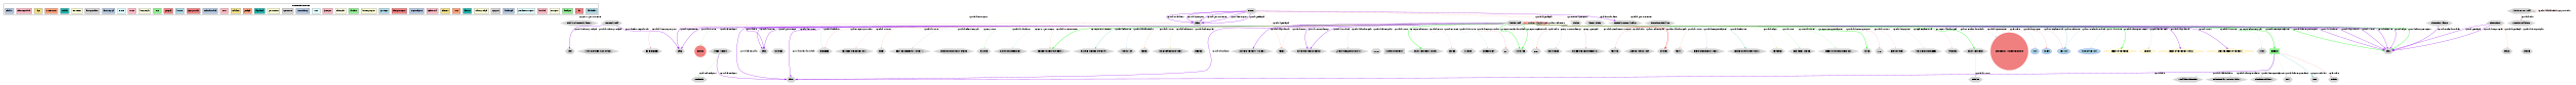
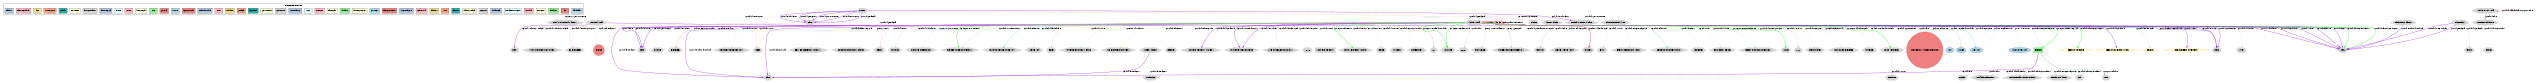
  digraph {
    bgcolor=white
    compound=true
    fontname="DejaVu Sans"
    rankdir=TB
    node [fillcolor=lightgray fontname="DejaVu Sans" fontsize=12 shape=hexagon style=filled color=gray]
    edge [color=purple fontname="DejaVu Sans" fontsize=10 penwidth=1]
    n1 [fillcolor=lightblue fontsize=8 label=Reference_text shape=box color=""]
    n2 [fillcolor=lightcoral fontsize=8 label=Text shape=box color=""]
    n3 [fillcolor=lightgreen fontsize=8 label=Text_creation shape=box color=""]
    n4 [fillcolor=lightyellow fontsize=8 label=Colonization shape=box color=""]
    n5 [fillcolor=lightpink fontsize=8 label=Prominence shape=box color=""]
    n6 [fillcolor=lightcyan fontsize=8 label=Judgment_communication shape=box color=""]
    n7 [fillcolor=lightsteelblue fontsize=8 label=People_by_age shape=box color=""]
    n8 [fontsize=8 label=Translating shape=box color=""]
    n9 [fillcolor=lightgoldenrodyellow fontsize=8 label=Intentionally_create shape=box color=""]
    n10 [fillcolor=lightseagreen fontsize=8 label=Becoming shape=box color=""]
    n11 [fillcolor=lightsalmon fontsize=8 label=Kinship shape=box color=""]
    n12 [fillcolor=lightgoldenrod fontsize=8 label=Being_born shape=box color=""]
    n13 [fillcolor=lightpink fontsize=8 label=State_continue shape=box color=""]
    n14 [fillcolor=lightsteelblue fontsize=8 label=Education_teaching shape=box color=""]
    n15 [fillcolor=lightcoral fontsize=8 label=Temporal_collocation shape=box color=""]
    n16 [fillcolor=lightblue fontsize=8 label=Activity_start shape=box color=""]
    n17 [fillcolor=lightgoldenrodyellow fontsize=8 label=Proportional_quantity shape=box color=""]
    n18 [fillcolor=lightgreen fontsize=8 label=Membership shape=box color=""]
    n19 [fillcolor=lightyellow fontsize=8 label=Being_named shape=box color=""]
    n20 [fillcolor=lightpink fontsize=8 label=Participation shape=box color=""]
    n21 [fillcolor=lightcyan fontsize=8 label=Motion shape=box color=""]
    n22 [fillcolor=lightsteelblue fontsize=8 label=Motion_directional shape=box color=""]
    n23 [fontsize=8 label=Labor_product shape=box color=""]
    n24 [fillcolor=lightgoldenrodyellow fontsize=8 label=Activity_ongoing shape=box color=""]
    n25 [fillcolor=lightseagreen fontsize=8 label=Relative_time shape=box color=""]
    n26 [fillcolor=lightsalmon fontsize=8 label=Aggregate shape=box color=""]
    n27 [fillcolor=lightgoldenrod fontsize=8 label=Time_vector shape=box color=""]
    n28 [fillcolor=lightpink fontsize=8 label=Gizmo shape=box color=""]
    n29 [fillcolor=lightsteelblue fontsize=8 label=Subjective_influence shape=box color=""]
    n30 [fillcolor=lightcoral fontsize=8 label=Cardinal_numbers shape=box color=""]
    n31 [fillcolor=lightblue fontsize=8 label=Publishing shape=box color=""]
    n32 [fillcolor=lightcoral fontsize=8 label=Assistance shape=box color=""]
    n33 [fillcolor=lightgreen fontsize=8 label=Using shape=box color=""]
    n34 [fillcolor=lightyellow fontsize=8 label=Political_locales shape=box color=""]
    n35 [fillcolor=lightpink fontsize=8 label=Inclusion shape=box color=""]
    n36 [fillcolor=lightcyan fontsize=8 label=Buildings shape=box color=""]
    n37 [fillcolor=lightsteelblue fontsize=8 label=Becoming_aware shape=box color=""]
    n38 [fontsize=8 label=Temporal_subregion shape=box color=""]
    n39 [fillcolor=lightgoldenrodyellow fontsize=8 label=Growing_food shape=box color=""]
    n40 [fillcolor=lightseagreen fontsize=8 label=Increment shape=box color=""]
    n41 [fillcolor=lightsalmon fontsize=8 label=Living_conditions shape=box color=""]
    n42 [fillcolor=lightgoldenrod fontsize=8 label=Death shape=box color=""]
    n43 [fillcolor=lightpink fontsize=8 label=Becoming_a_member shape=box color=""]
    n44 [fillcolor=lightsteelblue fontsize=8 label=Frequency shape=box color=""]
    n45 [label="their involvement in litera..."]
    n46 [color=red fillcolor=lightcoral label=authors shape=circle]
    n47 [color=red fillcolor=lightcoral label="20th-century modernist authors" shape=circle]
    n48 [color=green fillcolor=lightgreen label=England shape=box]
    n49 [label="Woolf disambiguation"]
    n50 [label="advocates for women’s right..."]
    n51 [label="classics and history"]
    n52 [label="Virginia Woolf"]
    n53 [label=uses]
    n54 [label=article]
    n55 [label=1941]
    n56 [label=early]
    n57 [color=blue fillcolor=lightblue label=work shape=ellipse]
    n58 [color=blue fillcolor=lightblue label=novels shape=ellipse]
    n59 [color=blue fillcolor=lightblue label="Her work" shape=ellipse]
    n60 [color=blue fillcolor=lightblue label="much of her work" shape=ellipse]
    n61 [color=orange fillcolor=lightyellow label="death of her father" shape=diamond]
    n62 [color=orange fillcolor=lightyellow label=seventh shape=diamond]
    n63 [color=orange fillcolor=lightyellow label="death of her father in 1904" shape=diamond]
    n64 [color=orange fillcolor=lightyellow label="After the death of her fath..." shape=diamond]
    n65 [label=1912]
    n66 [label=which]
    n67 [label=1904]
    n68 [label=1900]
    n69 [label=buildings]
    n70 [label=languages]
    n71 [label="her sister, the painter Van..."]
    n72 [label=sister]
    n73 [label="early advocates for women ’..."]
    n74 [label="bohemian Bloomsbury district"]
    n75 [label=founding]
    n76 [label="publishing professionally"]
    n77 [label="blended household of eight ..."]
    n78 [label="founding member of the infl..."]
    n79 [label="Virginia Wolf"]
    n80 [label=father]
    n81 [label=literary]
+   n82 [label="influential Bloomsbury Group"]
    n83 [label="into an affluent and intell..."]
    n84 [label=Stephen]
    n85 [label="South Kensington"]
    n86 [label="Woolf and her family moved ..."]
    n87 [label="during the interwar period"]
    n88 [label="Julia Prinsep Jackson and L..."]
    n89 [label=name]
    n90 [label="Woolf and her family" shape=box]
    n91 [label="South Kensington, London"]
    n92 [label=device]
    n93 [label=university]
    n94 [label=professionally]
    n95 [label=50]
    n96 [label=worldwide]
    n97 [label=essay]
    n98 [label=prominence]
    n99 [label="pioneer the use of stream o..."]
    n100 [label=feminist]
    n101 [label="Adeline Virginia Woolf"]
    n102 [label=children]
    n103 [label=family]
    n104 [label="English classics and Victor..."]
    n105 [label="central to 1970s feminist c..."]
    n106 [label="her father"]
    n107 [label="as a literary device"]
    n108 [label="stream of consciousness nar..."]
    n109 [label=home]
    n110 [label=over]
    n111 [label="eight children"]
    n112 [label="into over 50 languages"]
    n113 [label=influential]
    n114 [label="Leonard Woolf"]
    n115 [label=1917]
    n116 [label="which published much of her..."]
    n117 [label="American children's"]
    n118 [label="Virginia Euwer Wolff"]
    n119 [label=Bloomsbury]
    n120 [label=Group]
    n121 [label=district]
    n122 [label="Bloomsbury Group"]
    n123 [label=1940]
    n124 [label="50 languages"]
    n125 [label=Relatives]
    n126 [label=Sussex]
    n127 [label=circles]
    n128 [label="literary circles"]
    n129 [label="settled in Sussex in 1940"]
    n130 [label="throughout their lives"]
    n131 [label="United Kingdom"]
    n132 [label=modernist]
    subgraph cluster_1 {
      subgraph sub_2 {
        color=red
        fillcolor=lightcoral
        label=People
        style=filled
      }
    }
    subgraph cluster_3 {
      subgraph sub_4 {
        color=green
        fillcolor=lightgreen
        label=Locations
        style=filled
      }
    }
    subgraph cluster_5 {
      subgraph sub_6 {
        color=orange
        fillcolor=lightyellow
        label=Events
        style=filled
      }
    }
    subgraph cluster_7 {
      subgraph sub_8 {
        color=blue
        fillcolor=lightblue
        label=Concepts
        style=filled
      }
    }
    subgraph cluster_9 {
      subgraph sub_10 {
        color=gray
        fillcolor=lightgray
        label=Other
        style=filled
      }
    }
    subgraph cluster_11 {
      color=black
      fillcolor=white
      label="Semantic Frames"
      rank=sink
      style=filled
      n1
      n2
      n3
      n4
      n5
      n6
      n7
      n8
      n9
      n10
      n11
      n12
      n13
      n14
      n15
      n16
      n17
      n18
      n19
      n20
      n21
      n22
      n23
      n24
      n25
      n26
      n27
      n28
      n29
      n30
      n31
      n32
      n33
      n34
      n35
      n36
      n37
      n38
      n39
      n40
      n41
      n42
      n43
      n44
    }
    n2 -> n45 [color=lightgoldenrodyellow label="has activity [Activity_ongoing]"]
    n48 -> n49 [color=lightblue label="has theme [Reference_text]"]
    n48 -> n50 [color=lightgray label="has theme [Temporal_subregion]"]
    n48 -> n51 [color=lightsteelblue label="has theme [Education_teaching]"]
    n48 -> n52 [color=lightsteelblue label="has student [Education_teaching]"]
    n48 -> n53 [color=lightseagreen label="has class [Increment]"]
    n48 -> n54 [color=lightcoral label="has text [Text]"]
    n48 -> n55 [label="has time [Text]" penwidth=2]
    n48 -> n56 [color=lightgray label="has theme [Temporal_subregion]"]
    n52 -> n46 [color=lightgreen label="has text [Text_creation]"]
    n52 -> n47 [color=lightsteelblue label="has entity [Subjective_influence]"]
    n52 -> n48 [color=green label="has location [Becoming_aware]" penwidth=2]
    n52 -> n52 [color=red label="has person [People_by_age]" penwidth=2]
    n52 -> n52 [color=red label="has person [Being_born]" penwidth=2]
    n52 -> n55 [label="has time [Text_creation]" penwidth=2]
    n52 -> n55 [label="has time [Being_named]" penwidth=2]
    n52 -> n55 [label="has time [Subjective_influence]" penwidth=2]
    n52 -> n57 [color=lightgray label="has theme [Labor_product]"]
    n52 -> n58 [color=lightcoral label="has text [Text]"]
    n52 -> n59 [color=lightgray label="has theme [Translating]"]
    n52 -> n59 [color=lightpink label="has entity [State_continue]"]
    n52 -> n59 [color=lightseagreen label="has entity [Becoming]"]
    n52 -> n59 [color=lightsteelblue label="has entity [Subjective_influence]"]
    n52 -> n60 [color=lightblue label="has work [Publishing]"]
    n52 -> n61 [color=green label="has theme [Temporal_collocation]" penwidth=2]
    n52 -> n62 [color=lightsteelblue label="has age [People_by_age]"]
    n52 -> n63 [label="has theme [Relative_time]" penwidth=2]
    n52 -> n64 [label="has time [Motion]" penwidth=2]
    n52 -> n65 [label="has time [Labor_product]" penwidth=2]
    n52 -> n65 [label="has time [Publishing]" penwidth=2]
    n52 -> n66 [color=lightblue label="has theme [Publishing]"]
    n52 -> n67 [color=green label="has theme [Temporal_collocation]" penwidth=2]
    n52 -> n67 [label="has time [Membership]" penwidth=2]
    n52 -> n67 [label="has time [Relative_time]" penwidth=2]
    n52 -> n67 [label="has time [Kinship]" penwidth=2]
    n52 -> n67 [label="has time [Becoming]" penwidth=2]
    n52 -> n67 [label="has time [Death]" penwidth=2]
    n52 -> n67 [color=green label="has time [Temporal_collocation]" penwidth=2]
    n52 -> n68 [label="has time [Activity_start]" penwidth=2]
    n52 -> n68 [label="has time [Text]" penwidth=2]
    n52 -> n68 [label="has time [Publishing]" penwidth=2]
    n52 -> n69 [color=lightcyan label="has theme [Buildings]"]
    n52 -> n70 [color=lightcoral label="has entity [Cardinal_numbers]"]
    n52 -> n70 [color=lightsteelblue label="has theme [Frequency]"]
    n52 -> n71 [color=lightpink label="has theme [Inclusion]"]
    n52 -> n72 [color=lightsalmon label="has theme [Kinship]"]
    n52 -> n73 [color=lightsteelblue label="has theme [Becoming_aware]"]
    n52 -> n74 [color=lightcyan label="has goal [Motion]"]
    n52 -> n75 [color=lightgreen label="has theme [Membership]"]
    n52 -> n76 [color=lightblue label="has activity [Activity_start]"]
    n52 -> n77 [color=green label="has location [Growing_food]" penwidth=2]
    n52 -> n77 [color=lightsalmon label="has theme [Living_conditions]"]
    n52 -> n78 [color=lightseagreen label="has theme [Becoming]"]
    n52 -> n79 [color=lightblue label="has theme [Reference_text]"]
    n52 -> n80 [color=lightsalmon label="has theme [Kinship]"]
    n52 -> n81 [color=lightpink label="has theme [Gizmo]"]
+   n52 -> n82 [color=lightgreen label="has group [Membership]"]
    n52 -> n83 [color=lightgoldenrod label="has theme [Being_born]"]
    n52 -> n84 [color=lightyellow label="has theme [Being_named]"]
    n52 -> n85 [color=green label="has location [People_by_age]" penwidth=2]
    n52 -> n86 [label="has theme [Relative_time]" penwidth=2]
    n52 -> n87 [label="has time [Prominence]" penwidth=2]
    n52 -> n87 [label="has time [Motion_directional]" penwidth=2]
    n52 -> n88 [color=lightsteelblue label="has theme [People_by_age]"]
    n52 -> n89 [color=lightyellow label="has theme [Being_named]"]
    n52 -> n90 [color=lightcyan label="has theme [Motion]"]
    n52 -> n91 [color=green label="has location [Being_born]" penwidth=2]
    n52 -> n92 [color=lightpink label="has theme [Gizmo]"]
    n52 -> n93 [color=lightcyan label="has type [Buildings]"]
    n52 -> n94 [color=lightblue label="has theme [Publishing]"]
    n52 -> n95 [color=lightcoral label="has theme [Cardinal_numbers]"]
    n52 -> n96 [color=green label="has location [Subjective_influence]" penwidth=2]
    n52 -> n96 [color=green label="has location [State_continue]" penwidth=2]
    n52 -> n97 [color=lightcoral label="has text [Text]"]
    n52 -> n98 [color=lightsteelblue label="has goal [Motion_directional]"]
    n52 -> n99 [color=lightcoral label="has goal [Assistance]"]
    n52 -> n100 [color=lightcyan label="has theme [Judgment_communication]"]
    n52 -> n100 [color=lightcoral label="has theme [Text]"]
    n52 -> n101 [color=lightyellow label="has entity [Being_named]"]
    n52 -> n102 [color=red label="has person [People_by_age]" penwidth=2]
    n52 -> n103 [color=lightsalmon label="has theme [Kinship]"]
    n52 -> n104 [color=lightsteelblue label="has theme [Education_teaching]"]
    n52 -> n105 [color=lightseagreen label="has theme [Becoming]"]
    n52 -> n106 [color=lightgoldenrod label="has theme [Death]"]
    n52 -> n107 [color=lightgreen label="has role [Using]"]
    n52 -> n108 [color=lightgreen label="has instrument [Using]"]
    n52 -> n109 [color=green label="has location [Education_teaching]" penwidth=2]
    n52 -> n110 [color=lightcoral label="has theme [Proportional_quantity]"]
    n52 -> n111 [color=lightpink label="has theme [Inclusion]"]
    n52 -> n112 [color=lightgray label="has theme [Translating]"]
    n52 -> n113 [color=lightpink label="has state [State_continue]"]
    n85 -> n125 [color=lightsalmon label="has theme [Kinship]"]
    n114 -> n65 [label="has time [Becoming_a_member]" penwidth=2]
    n114 -> n115 [label="has time [Intentionally_create]" penwidth=2]
    n114 -> n116 [color=lightgoldenrodyellow label="has theme [Intentionally_create]"]
    n118 -> n117 [color=lightcoral label="has theme [Text]"]
    n118 -> n118 [color=lightblue label="has theme [Reference_text]"]
    n118 -> n118 [color=lightcoral label="has author [Text]"]
    n119 -> n67 [label="has time [Aggregate]" penwidth=2]
    n119 -> n67 [label="has time [Political_locales]" penwidth=2]
    n119 -> n120 [color=lightsalmon label="has theme [Aggregate]"]
    n119 -> n121 [color=lightyellow label="has theme [Political_locales]"]
    n122 -> n67 [label="has time [Subjective_influence]" penwidth=2]
    n123 -> n124 [color=lightcoral label="has theme [Proportional_quantity]"]
    n126 -> n81 [color=lightsalmon label="has theme [Aggregate]"]
    n126 -> n114 [color=lightyellow label="has theme [Colonization]"]
    n126 -> n123 [label="has time [Colonization]" penwidth=2]
    n126 -> n123 [label="has time [Aggregate]" penwidth=2]
    n126 -> n123 [label="has time [Time_vector]" penwidth=2]
    n126 -> n123 [label="has time [Participation]" penwidth=2]
    n126 -> n123 [label="has time [Activity_ongoing]" penwidth=2]
    n126 -> n127 [color=lightsalmon label="has theme [Aggregate]"]
    n126 -> n128 [color=lightpink label="has institution [Participation]"]
    n126 -> n129 [label="has event [Time_vector]" penwidth=2]
    n126 -> n130 [color=lightgoldenrodyellow label="has theme [Activity_ongoing]"]
    n131 -> n55 [label="has time [Text_creation]" penwidth=2]
    n131 -> n132 [color=lightgreen label="has text [Text_creation]"]
  }
